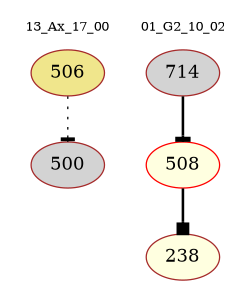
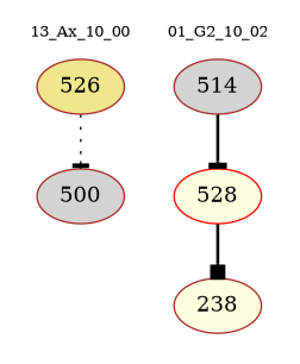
  digraph {
    node [color=brown fillcolor=lightgrey style=filled]
    edge [arrowhead=tee color=black style=bold]
-   n1 [fillcolor=khaki label=506]
+   n1 [fillcolor=khaki label=526]
    n2 [label=500]
-   n3 [label=714]
-   n4 [color=red fillcolor=lightyellow label=508]
+   n3 [label=514]
+   n4 [color=red fillcolor=lightyellow label=528]
    n5 [fillcolor=lightyellow label=238]
    subgraph cluster_1 {
      color=white
      fontsize=10
-     label="13_Ax_17_00"
+     label="13_Ax_10_00"
      n1
      n2
    }
    subgraph cluster_2 {
      color=white
      fontsize=10
      label="01_G2_10_02"
      n3
      n4
      n5
    }
    n1 -> n2 [style=dotted]
    n3 -> n4
    n4 -> n5 [arrowhead=box]
  }
